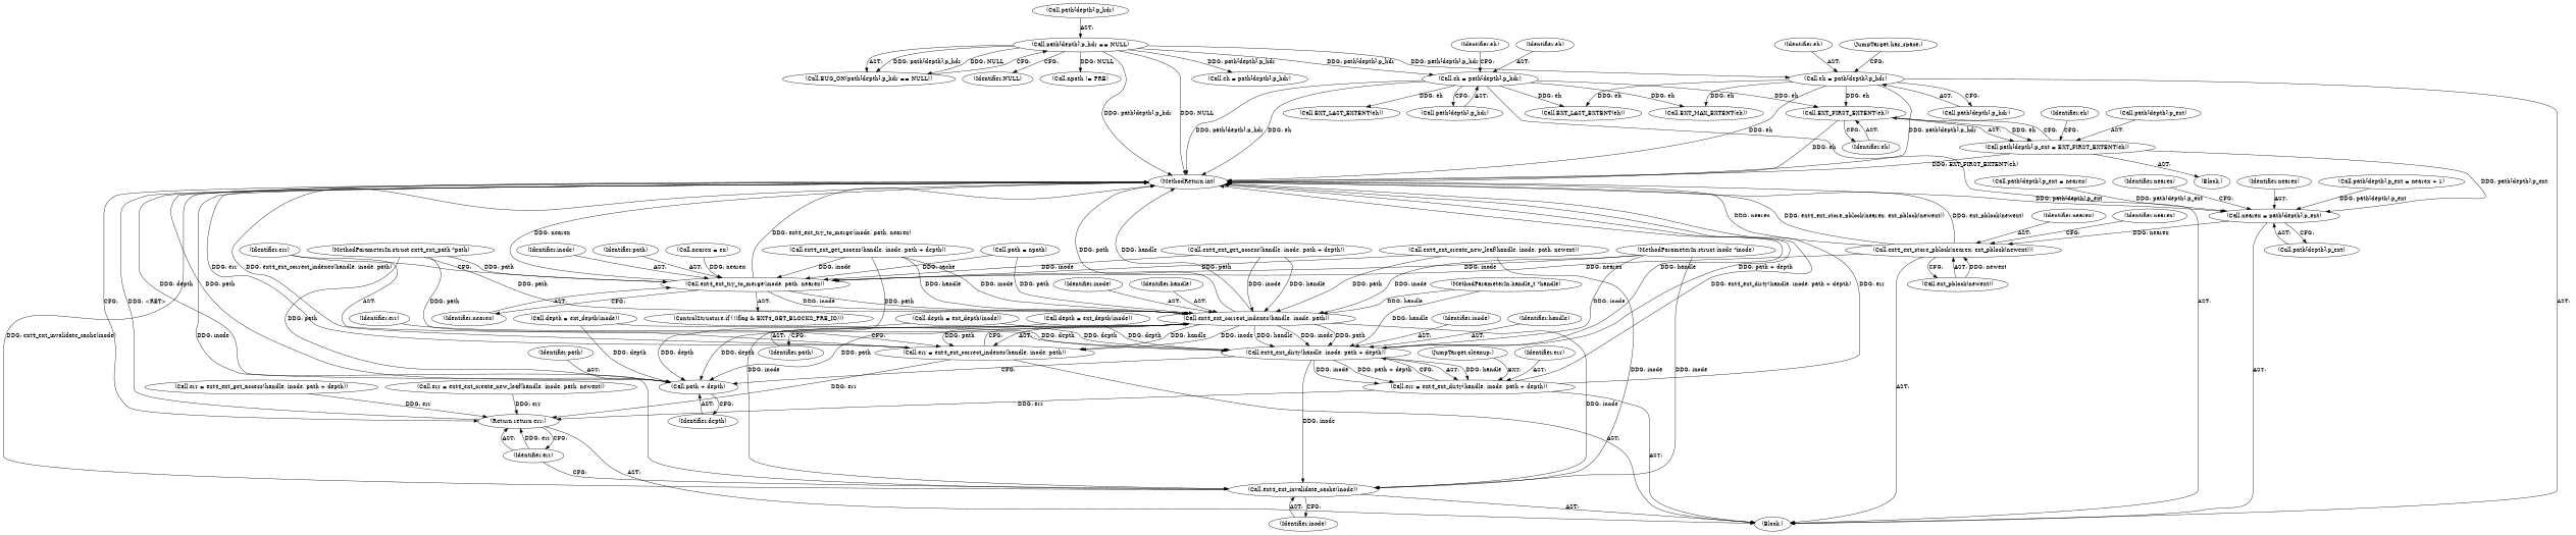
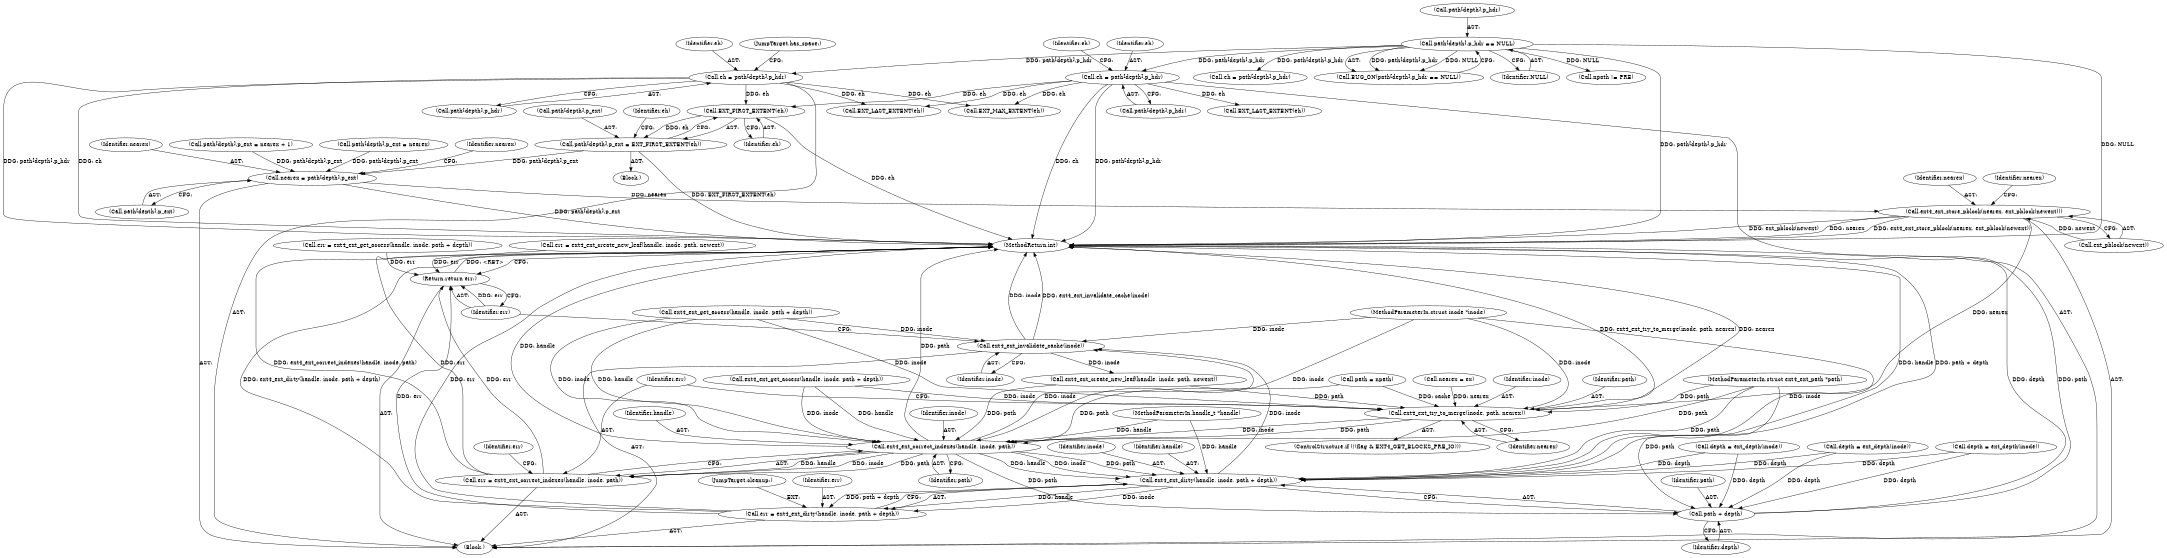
  digraph {
    n1 [label="(Call,EXT_FIRST_EXTENT(eh))"]
    n2 [label="(Call,path[depth].p_ext = EXT_FIRST_EXTENT(eh))"]
    n3 [label="(MethodReturn,int)"]
    n4 [label="(Identifier,eh)"]
    n5 [label="(Call,nearex = path[depth].p_ext)"]
    n6 [label="(Block,)"]
    n7 [label="(Return,return err;)"]
    n8 [label="(Call,eh = path[depth].p_hdr)"]
    n9 [label="(Block,)"]
    n10 [label="(Call,EXT_MAX_EXTENT(eh))"]
    n11 [label="(Call,path[depth].p_hdr)"]
    n12 [label="(Call,EXT_LAST_EXTENT(eh))"]
    n13 [label="(Call,path[depth].p_hdr == NULL)"]
    n14 [label="(Call,eh = path[depth].p_hdr)"]
    n15 [label="(Call,eh = path[depth].p_hdr)"]
    n16 [label="(Call,BUG_ON(path[depth].p_hdr == NULL))"]
    n17 [label="(Identifier,NULL)"]
    n18 [label="(Call,npath != PRE)"]
    n19 [label="(Call,EXT_LAST_EXTENT(eh))"]
    n20 [label="(Call,path[depth].p_hdr)"]
    n21 [label="(Call,ext4_ext_store_pblock(nearex, ext_pblock(newext)))"]
    n22 [label="(Call,path[depth].p_ext)"]
    n23 [label="(Call,ext4_ext_try_to_merge(inode, path, nearex))"]
    n24 [label="(Call,ext_pblock(newext))"]
    n25 [label="(Call,ext4_ext_correct_indexes(handle, inode, path))"]
    n26 [label="(ControlStructure,if (!(flag & EXT4_GET_BLOCKS_PRE_IO)))"]
    n27 [label="(Identifier,nearex)"]
    n28 [label="(Call,err = ext4_ext_correct_indexes(handle, inode, path))"]
    n29 [label="(Call,ext4_ext_dirty(handle, inode, path + depth))"]
    n30 [label="(Call,ext4_ext_invalidate_cache(inode))"]
    n31 [label="(Call,path + depth)"]
    n32 [label="(Identifier,path)"]
    n33 [label="(Call,err = ext4_ext_dirty(handle, inode, path + depth))"]
    n34 [label="(Identifier,inode)"]
    n35 [label="(Identifier,depth)"]
    n36 [label="(Identifier,err)"]
    n37 [label="(Call,path[depth].p_ext = nearex)"]
    n38 [label="(Call,depth = ext_depth(inode))"]
    n39 [label="(Identifier,err)"]
    n40 [label="(MethodParameterIn,struct inode *inode)"]
    n41 [label="(JumpTarget,cleanup:)"]
    n42 [label="(Identifier,path)"]
    n43 [label="(Call,ext4_ext_create_new_leaf(handle, inode, path, newext))"]
    n44 [label="(Call,err = ext4_ext_get_access(handle, inode, path + depth))"]
    n45 [label="(Call,nearex = ex)"]
    n46 [label="(Call,depth = ext_depth(inode))"]
    n47 [label="(Identifier,nearex)"]
    n48 [label="(Call,depth = ext_depth(inode))"]
    n49 [label="(Identifier,err)"]
    n50 [label="(Call,ext4_ext_get_access(handle, inode, path + depth))"]
    n51 [label="(Identifier,nearex)"]
    n52 [label="(Identifier,nearex)"]
    n53 [label="(Call,ext4_ext_get_access(handle, inode, path + depth))"]
    n54 [label="(Call,path[depth].p_hdr)"]
    n55 [label="(Identifier,inode)"]
    n56 [label="(Identifier,eh)"]
    n57 [label="(Identifier,eh)"]
    n58 [label="(Identifier,err)"]
    n59 [label="(Identifier,inode)"]
    n60 [label="(Call,path[depth].p_ext)"]
    n61 [label="(Identifier,path)"]
    n62 [label="(Call,path = npath)"]
    n63 [label="(Identifier,handle)"]
    n64 [label="(Identifier,inode)"]
    n65 [label="(Identifier,handle)"]
    n66 [label="(Identifier,eh)"]
    n67 [label="(Call,err = ext4_ext_create_new_leaf(handle, inode, path, newext))"]
    n68 [label="(Identifier,eh)"]
    n69 [label="(MethodParameterIn,handle_t *handle)"]
    n70 [label="(Identifier,nearex)"]
    n71 [label="(MethodParameterIn,struct ext4_ext_path *path)"]
    n72 [label="(JumpTarget,has_space:)"]
    n73 [label="(Call,path[depth].p_ext = nearex + 1)"]
    n1 -> n2 [label="AST: "]
    n1 -> n2 [label="DDG: eh"]
    n1 -> n3 [label="DDG: eh"]
    n1 -> n4 [label="CFG: "]
    n2 -> n1 [label="CFG: "]
    n2 -> n3 [label="DDG: EXT_FIRST_EXTENT(eh)"]
    n2 -> n5 [label="DDG: path[depth].p_ext"]
    n2 -> n6 [label="AST: "]
    n3 -> n7 [label="CFG: "]
    n4 -> n1 [label="AST: "]
-   n3 -> n5 [label="DDG: path[depth].p_ext"]
+   n5 -> n3 [label="DDG: path[depth].p_ext"]
    n5 -> n9 [label="AST: "]
    n5 -> n21 [label="DDG: nearex"]
    n5 -> n22 [label="CFG: "]
    n7 -> n3 [label="DDG: <RET>"]
    n7 -> n9 [label="AST: "]
    n7 -> n36 [label="CFG: "]
    n8 -> n1 [label="DDG: eh"]
    n8 -> n3 [label="DDG: eh"]
    n8 -> n3 [label="DDG: path[depth].p_hdr"]
    n8 -> n9 [label="AST: "]
    n8 -> n10 [label="DDG: eh"]
    n8 -> n11 [label="CFG: "]
    n8 -> n12 [label="DDG: eh"]
    n11 -> n8 [label="AST: "]
    n13 -> n3 [label="DDG: path[depth].p_hdr"]
    n13 -> n3 [label="DDG: NULL"]
    n13 -> n8 [label="DDG: path[depth].p_hdr"]
    n13 -> n14 [label="DDG: path[depth].p_hdr"]
    n13 -> n15 [label="DDG: path[depth].p_hdr"]
    n13 -> n16 [label="AST: "]
    n13 -> n16 [label="DDG: path[depth].p_hdr"]
    n13 -> n16 [label="DDG: NULL"]
    n13 -> n17 [label="CFG: "]
    n13 -> n18 [label="DDG: NULL"]
    n14 -> n1 [label="DDG: eh"]
    n14 -> n3 [label="DDG: path[depth].p_hdr"]
    n14 -> n3 [label="DDG: eh"]
    n14 -> n9 [label="AST: "]
    n14 -> n10 [label="DDG: eh"]
    n14 -> n12 [label="DDG: eh"]
    n14 -> n19 [label="DDG: eh"]
    n14 -> n20 [label="CFG: "]
    n16 -> n13 [label="CFG: "]
+   n17 -> n13 [label="AST: "]
    n20 -> n14 [label="AST: "]
    n21 -> n3 [label="DDG: nearex"]
    n21 -> n3 [label="DDG: ext4_ext_store_pblock(nearex, ext_pblock(newext))"]
    n21 -> n3 [label="DDG: ext_pblock(newext)"]
    n21 -> n9 [label="AST: "]
    n21 -> n23 [label="DDG: nearex"]
    n21 -> n24 [label="CFG: "]
    n22 -> n5 [label="AST: "]
    n23 -> n3 [label="DDG: ext4_ext_try_to_merge(inode, path, nearex)"]
    n23 -> n3 [label="DDG: nearex"]
    n23 -> n25 [label="DDG: inode"]
    n23 -> n25 [label="DDG: path"]
    n23 -> n26 [label="AST: "]
    n23 -> n27 [label="CFG: "]
    n24 -> n21 [label="AST: "]
    n24 -> n21 [label="DDG: newext"]
    n25 -> n3 [label="DDG: path"]
    n25 -> n3 [label="DDG: handle"]
    n25 -> n28 [label="AST: "]
    n25 -> n28 [label="DDG: handle"]
    n25 -> n28 [label="DDG: inode"]
    n25 -> n28 [label="DDG: path"]
    n25 -> n29 [label="DDG: handle"]
    n25 -> n29 [label="DDG: inode"]
    n25 -> n29 [label="DDG: path"]
    n25 -> n30 [label="DDG: inode"]
    n25 -> n31 [label="DDG: path"]
    n25 -> n32 [label="CFG: "]
    n27 -> n23 [label="AST: "]
    n28 -> n3 [label="DDG: err"]
    n28 -> n3 [label="DDG: ext4_ext_correct_indexes(handle, inode, path)"]
    n28 -> n7 [label="DDG: err"]
    n28 -> n9 [label="AST: "]
    n28 -> n25 [label="CFG: "]
    n29 -> n3 [label="DDG: handle"]
    n29 -> n3 [label="DDG: path + depth"]
    n29 -> n30 [label="DDG: inode"]
    n29 -> n31 [label="CFG: "]
    n29 -> n33 [label="AST: "]
    n29 -> n33 [label="DDG: handle"]
    n29 -> n33 [label="DDG: inode"]
    n29 -> n33 [label="DDG: path + depth"]
    n30 -> n3 [label="DDG: ext4_ext_invalidate_cache(inode)"]
    n30 -> n3 [label="DDG: inode"]
    n30 -> n9 [label="AST: "]
    n30 -> n34 [label="CFG: "]
    n31 -> n3 [label="DDG: depth"]
    n31 -> n3 [label="DDG: path"]
+   n31 -> n29 [label="AST: "]
    n31 -> n35 [label="CFG: "]
    n32 -> n25 [label="AST: "]
    n33 -> n3 [label="DDG: ext4_ext_dirty(handle, inode, path + depth)"]
    n33 -> n3 [label="DDG: err"]
    n33 -> n7 [label="DDG: err"]
    n33 -> n9 [label="AST: "]
    n33 -> n29 [label="CFG: "]
    n34 -> n30 [label="AST: "]
    n35 -> n31 [label="AST: "]
    n36 -> n7 [label="AST: "]
    n36 -> n7 [label="DDG: err"]
    n36 -> n30 [label="CFG: "]
    n37 -> n5 [label="DDG: path[depth].p_ext"]
    n38 -> n29 [label="DDG: depth"]
    n38 -> n31 [label="DDG: depth"]
    n39 -> n23 [label="CFG: "]
    n39 -> n28 [label="AST: "]
    n40 -> n23 [label="DDG: inode"]
    n40 -> n25 [label="DDG: inode"]
    n40 -> n29 [label="DDG: inode"]
    n40 -> n30 [label="DDG: inode"]
    n41 -> n33 [label="EXT: "]
    n42 -> n31 [label="AST: "]
    n43 -> n23 [label="DDG: path"]
    n43 -> n25 [label="DDG: path"]
-   n43 -> n30 [label="DDG: inode"]
+   n30 -> n43 [label="DDG: inode"]
    n44 -> n7 [label="DDG: err"]
    n45 -> n23 [label="DDG: nearex"]
    n46 -> n29 [label="DDG: depth"]
    n46 -> n31 [label="DDG: depth"]
    n47 -> n5 [label="CFG: "]
    n48 -> n29 [label="DDG: depth"]
    n48 -> n31 [label="DDG: depth"]
    n49 -> n33 [label="AST: "]
    n50 -> n23 [label="DDG: inode"]
    n50 -> n25 [label="DDG: handle"]
    n50 -> n25 [label="DDG: inode"]
    n51 -> n21 [label="CFG: "]
    n52 -> n5 [label="AST: "]
    n53 -> n23 [label="DDG: inode"]
    n53 -> n25 [label="DDG: handle"]
    n53 -> n25 [label="DDG: inode"]
    n53 -> n30 [label="DDG: inode"]
    n54 -> n13 [label="AST: "]
    n55 -> n23 [label="AST: "]
    n56 -> n2 [label="CFG: "]
    n57 -> n14 [label="AST: "]
    n58 -> n28 [label="CFG: "]
    n59 -> n25 [label="AST: "]
    n60 -> n2 [label="AST: "]
    n61 -> n23 [label="AST: "]
    n62 -> n23 [label="DDG: cache"]
    n62 -> n25 [label="DDG: path"]
    n63 -> n25 [label="AST: "]
    n64 -> n29 [label="AST: "]
    n65 -> n29 [label="AST: "]
    n66 -> n14 [label="CFG: "]
    n67 -> n7 [label="DDG: err"]
    n68 -> n8 [label="AST: "]
    n69 -> n25 [label="DDG: handle"]
    n69 -> n29 [label="DDG: handle"]
    n70 -> n21 [label="AST: "]
    n71 -> n23 [label="DDG: path"]
    n71 -> n25 [label="DDG: path"]
    n71 -> n29 [label="DDG: path"]
    n71 -> n31 [label="DDG: path"]
    n72 -> n8 [label="CFG: "]
    n73 -> n5 [label="DDG: path[depth].p_ext"]
  }
